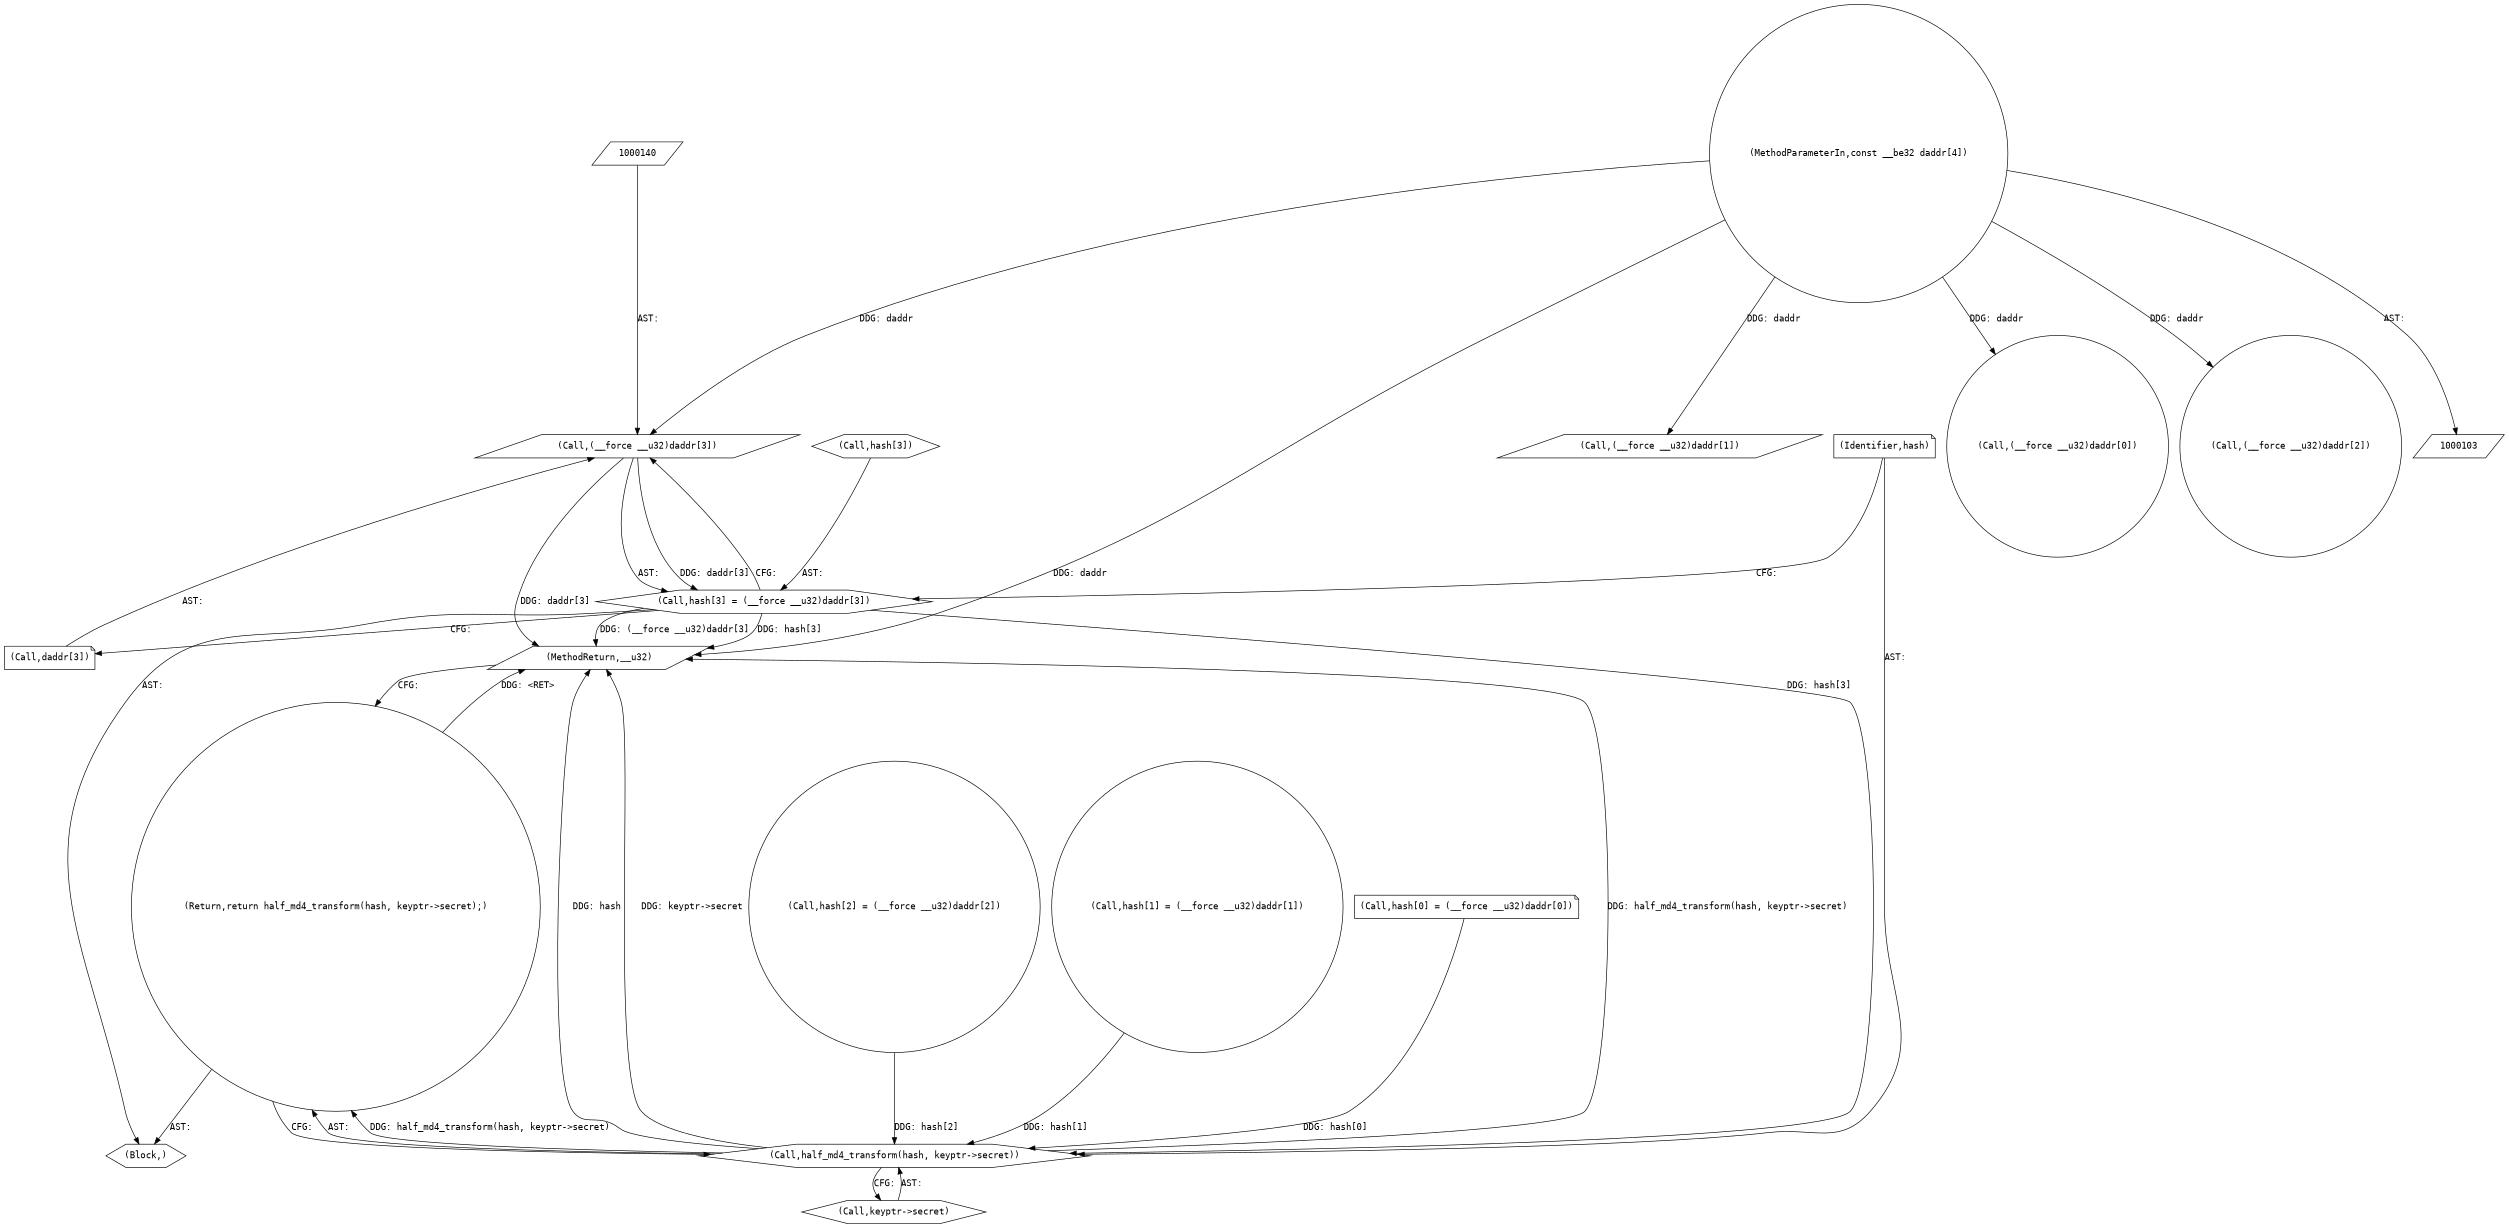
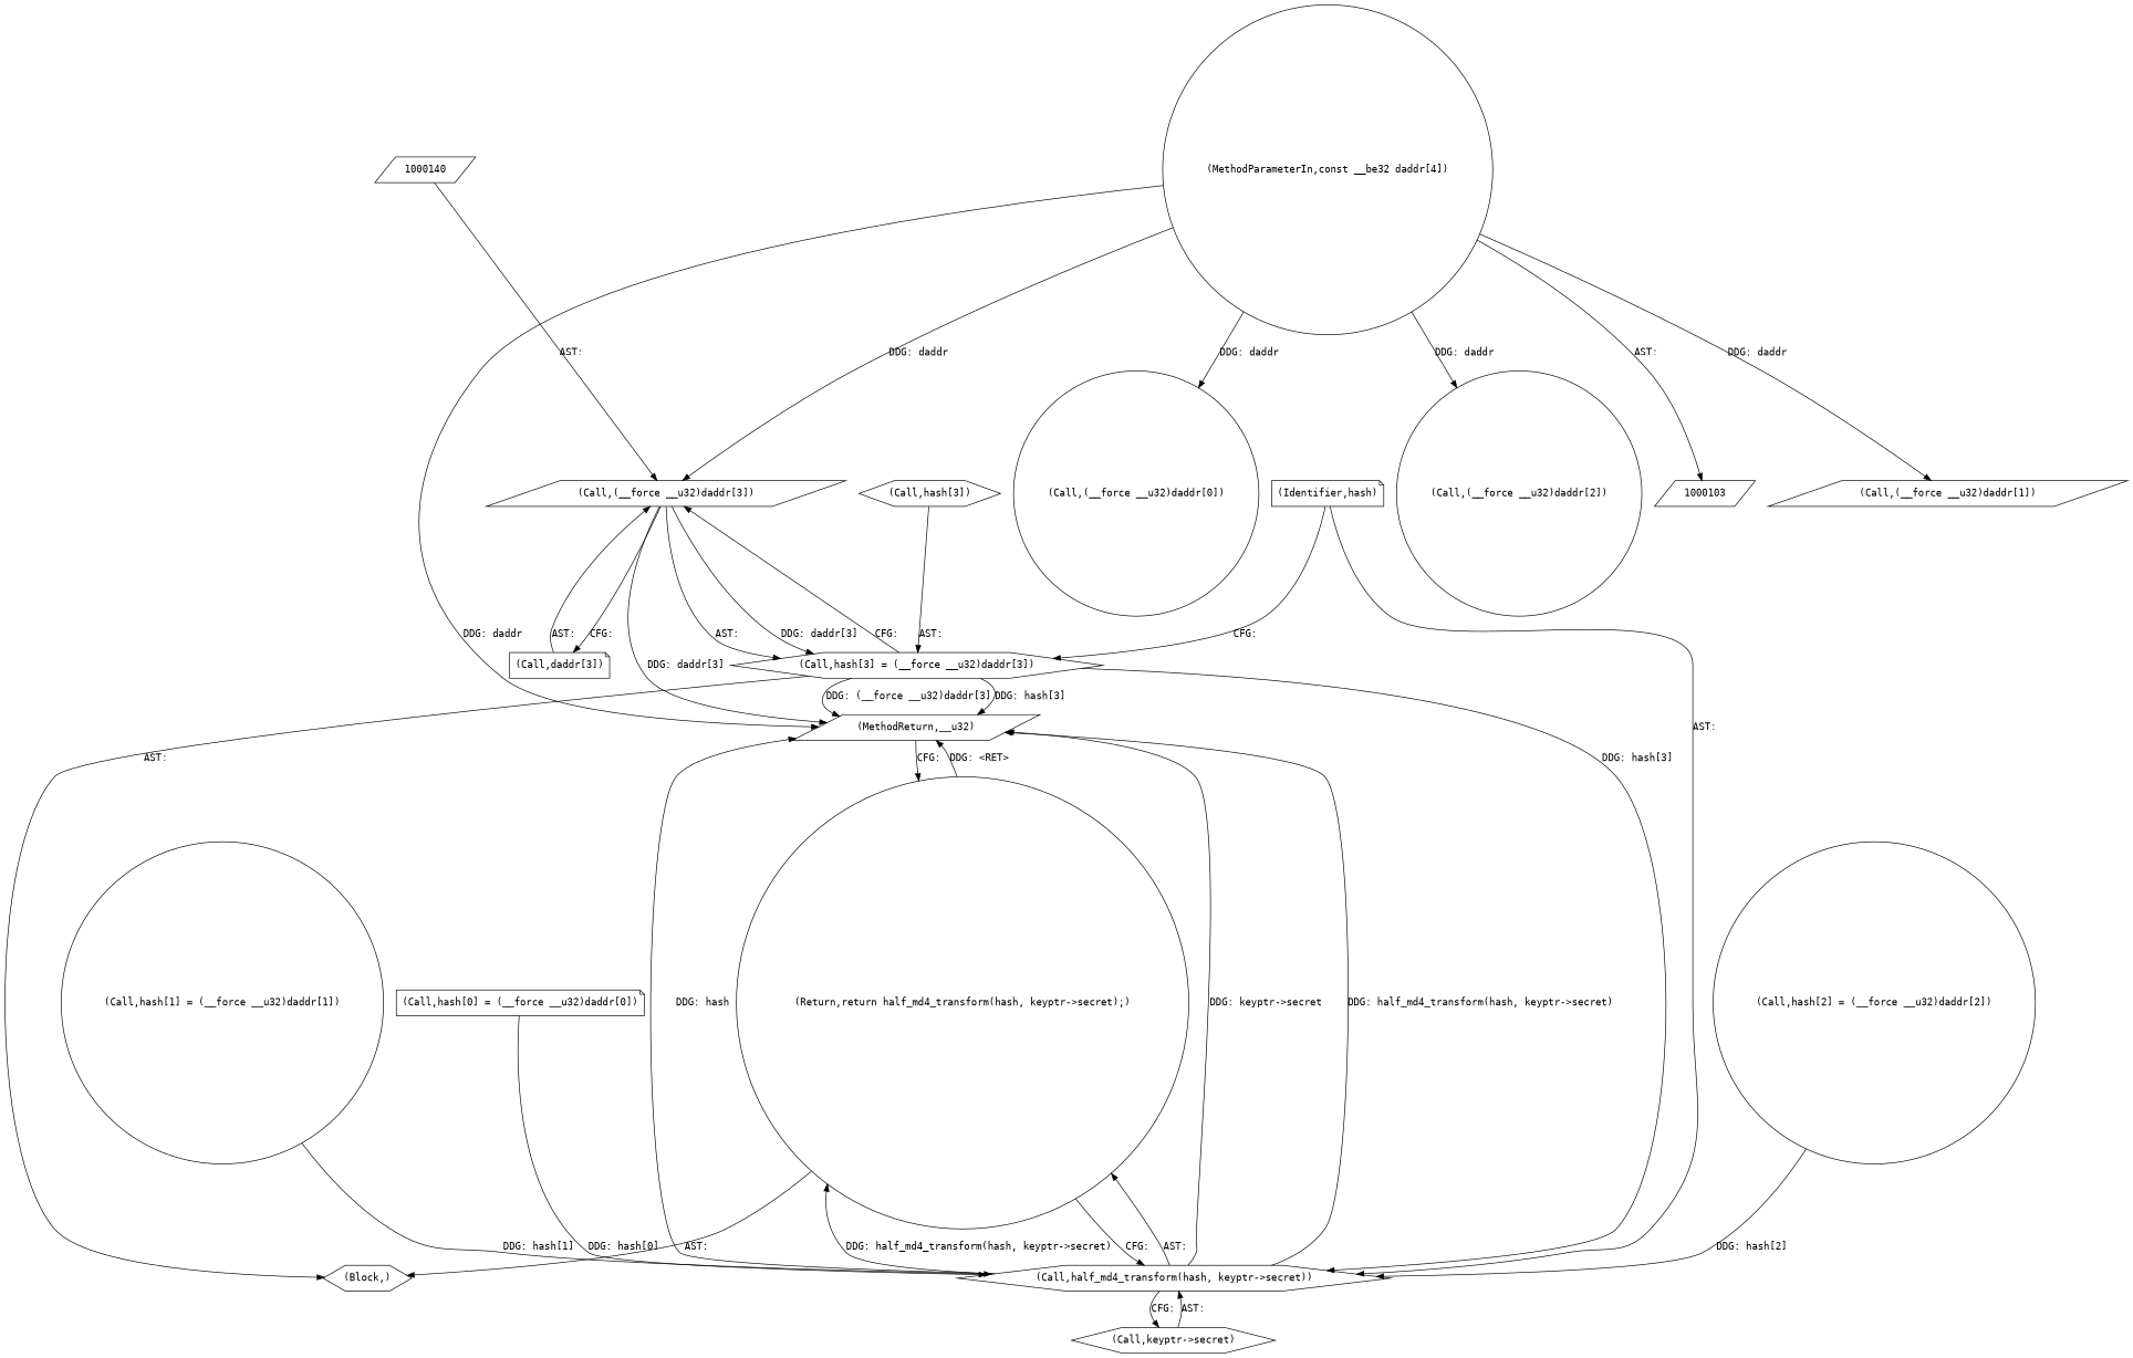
  digraph {
    fontname="DejaVu Sans Mono"
    node [fontname="DejaVu Sans Mono" shape=circle]
    edge [fontname="DejaVu Sans Mono"]
    n1 [label="(Call,(__force __u32)daddr[3])" shape=parallelogram]
    n2 [label="(Call,hash[3] = (__force __u32)daddr[3])" shape=hexagon]
    n3 [label="(MethodReturn,__u32)" shape=parallelogram]
    n4 [label="(Call,daddr[3])" shape=note]
    n5 [label="(Call,half_md4_transform(hash, keyptr->secret))" shape=hexagon]
    n6 [label="(Block,)" shape=hexagon]
    n7 [label="(Return,return half_md4_transform(hash, keyptr->secret);)"]
    n8 [label="(MethodParameterIn,const __be32 daddr[4])"]
    n9 [label="(Call,(__force __u32)daddr[1])" shape=parallelogram]
    n10 [label="(Call,(__force __u32)daddr[0])"]
    n11 [label="(Call,(__force __u32)daddr[2])"]
    n12 [label=1000103 shape=parallelogram]
    n13 [label="(Call,keyptr->secret)" shape=hexagon]
    n14 [label="(Call,hash[3])" shape=hexagon]
    n15 [label="(Identifier,hash)" shape=note]
    n16 [label="(Call,hash[2] = (__force __u32)daddr[2])"]
    n17 [label="(Call,hash[1] = (__force __u32)daddr[1])"]
    n18 [label="(Call,hash[0] = (__force __u32)daddr[0])" shape=note]
    1000140 [shape=parallelogram]
    n1 -> n2 [label="AST: "]
    n1 -> n2 [label="DDG: daddr[3]"]
    n1 -> n3 [label="DDG: daddr[3]"]
-   n2 -> n4 [label="CFG: "]
+   n1 -> n4 [label="CFG: "]
    n2 -> n1 [label="CFG: "]
    n2 -> n3 [label="DDG: (__force __u32)daddr[3]"]
    n2 -> n3 [label="DDG: hash[3]"]
    n2 -> n5 [label="DDG: hash[3]"]
    n2 -> n6 [label="AST: "]
    n3 -> n7 [label="CFG: "]
    n4 -> n1 [label="AST: "]
    n5 -> n3 [label="DDG: hash"]
    n5 -> n3 [label="DDG: keyptr->secret"]
    n5 -> n3 [label="DDG: half_md4_transform(hash, keyptr->secret)"]
    n5 -> n7 [label="AST: "]
    n5 -> n7 [label="DDG: half_md4_transform(hash, keyptr->secret)"]
    n5 -> n13 [label="CFG: "]
    n7 -> n3 [label="DDG: <RET>"]
    n7 -> n5 [label="CFG: "]
    n7 -> n6 [label="AST: "]
    n8 -> n1 [label="DDG: daddr"]
    n8 -> n3 [label="DDG: daddr"]
    n8 -> n9 [label="DDG: daddr"]
    n8 -> n10 [label="DDG: daddr"]
    n8 -> n11 [label="DDG: daddr"]
    n8 -> n12 [label="AST: "]
    n13 -> n5 [label="AST: "]
    n14 -> n2 [label="AST: "]
    n15 -> n2 [label="CFG: "]
    n15 -> n5 [label="AST: "]
    n16 -> n5 [label="DDG: hash[2]"]
    n17 -> n5 [label="DDG: hash[1]"]
    n18 -> n5 [label="DDG: hash[0]"]
    1000140 -> n1 [label="AST: "]
  }
